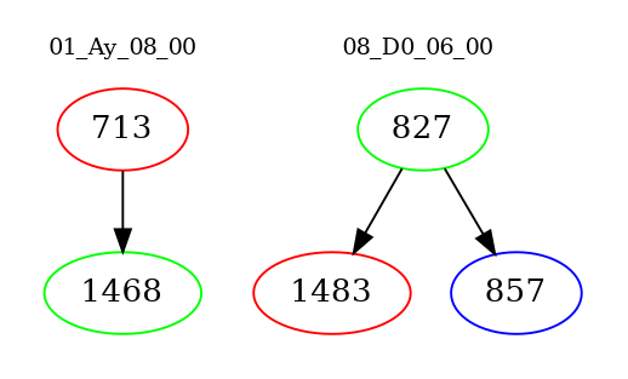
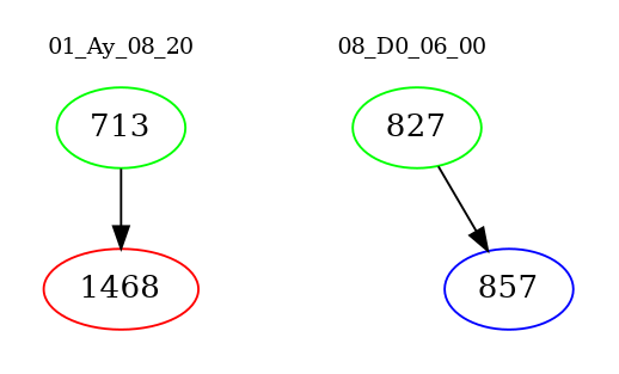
  digraph {
    node [color=green]
    edge [color=black]
-   n1 [color=red label=713]
-   n2 [label=1468]
+   n1 [label=713]
+   n2 [color=red label=1468]
    n3 [label=827]
-   n4 [color=red label=1483]
    n5 [color=blue label=857]
    subgraph cluster_1 {
      color=white
      fontsize=10
-     label="01_Ay_08_00"
+     label="01_Ay_08_20"
      n1
      n2
    }
    subgraph cluster_2 {
      color=white
      fontsize=10
      label="08_D0_06_00"
      n3
-     n4
      n5
    }
    n1 -> n2
-   n3 -> n4
    n3 -> n5
  }
